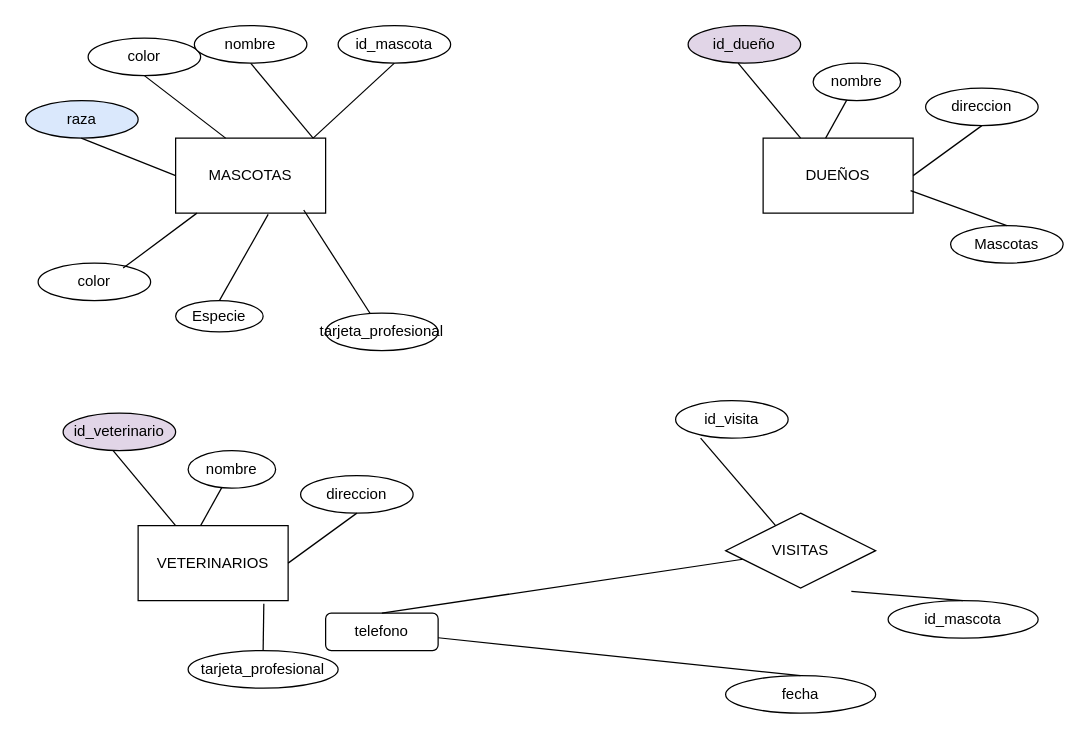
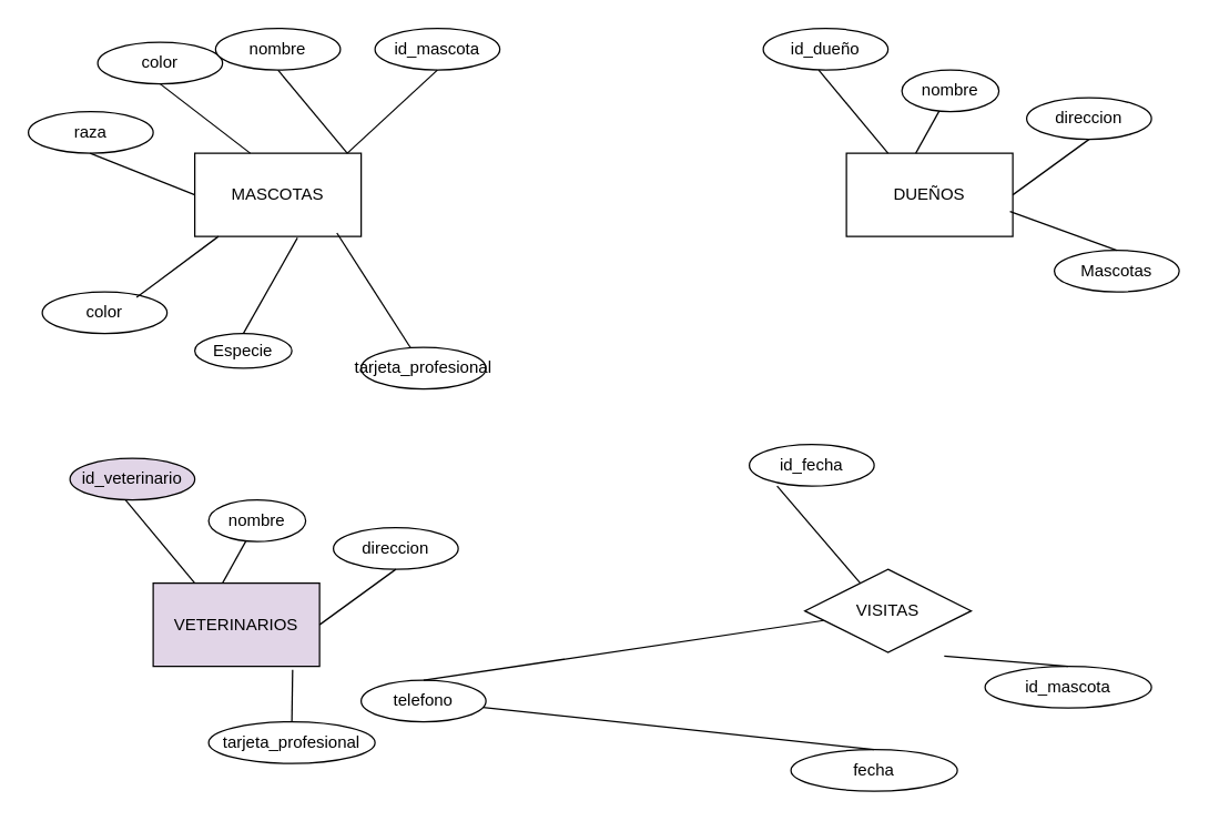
  <mxCell id="0" />
  <mxCell id="1" parent="0" />
  <mxCell id="2" value="MASCOTAS" style="rounded=0;whiteSpace=wrap;html=1;" parent="1" vertex="1"><mxGeometry x="140" y="110" width="120" height="60" as="geometry" /></mxCell>
  <mxCell id="3" value="" style="endArrow=none;html=1;rounded=0;entryX=0.5;entryY=1;entryDx=0;entryDy=0;" parent="1" target="4" edge="1"><mxGeometry width="50" height="50" relative="1" as="geometry"><mxPoint x="180" y="110" as="sourcePoint" /><mxPoint x="180" y="70" as="targetPoint" /></mxGeometry></mxCell>
  <mxCell id="4" value="color" style="ellipse;whiteSpace=wrap;html=1;" parent="1" vertex="1"><mxGeometry x="70" y="30" width="90" height="30" as="geometry" /></mxCell>
  <mxCell id="5" value="color" style="ellipse;whiteSpace=wrap;html=1;" parent="1" vertex="1"><mxGeometry x="30" y="210" width="90" height="30" as="geometry" /></mxCell>
  <mxCell id="6" value="Especie" style="ellipse;whiteSpace=wrap;html=1;" parent="1" vertex="1"><mxGeometry x="140" y="240" width="70" height="25" as="geometry" /></mxCell>
- <mxCell id="7" value="raza" style="ellipse;whiteSpace=wrap;html=1;fillColor=#dae8fc;" parent="1" vertex="1"><mxGeometry x="20" y="80" width="90" height="30" as="geometry" /></mxCell>
+ <mxCell id="7" value="raza" style="ellipse;whiteSpace=wrap;html=1;" parent="1" vertex="1"><mxGeometry x="20" y="80" width="90" height="30" as="geometry" /></mxCell>
  <mxCell id="8" value="" style="endArrow=none;html=1;rounded=0;exitX=0.756;exitY=0.133;exitDx=0;exitDy=0;exitPerimeter=0;entryX=0.142;entryY=1;entryDx=0;entryDy=0;entryPerimeter=0;" parent="1" source="5" target="2" edge="1"><mxGeometry width="50" height="50" relative="1" as="geometry"><mxPoint x="184.5" y="210" as="sourcePoint" /><mxPoint x="184.5" y="170" as="targetPoint" /></mxGeometry></mxCell>
  <mxCell id="9" value="" style="endArrow=none;html=1;rounded=0;entryX=0.5;entryY=0;entryDx=0;entryDy=0;exitX=0.617;exitY=1.017;exitDx=0;exitDy=0;exitPerimeter=0;" parent="1" source="2" target="6" edge="1"><mxGeometry width="50" height="50" relative="1" as="geometry"><mxPoint x="160" y="310" as="sourcePoint" /><mxPoint x="160" y="270" as="targetPoint" /></mxGeometry></mxCell>
  <mxCell id="10" value="" style="endArrow=none;html=1;rounded=0;exitX=0;exitY=0.5;exitDx=0;exitDy=0;" parent="1" source="2" edge="1"><mxGeometry width="50" height="50" relative="1" as="geometry"><mxPoint x="64.5" y="150" as="sourcePoint" /><mxPoint x="64.5" y="110" as="targetPoint" /></mxGeometry></mxCell>
  <mxCell id="11" value="DUEÑOS" style="rounded=0;whiteSpace=wrap;html=1;" parent="1" vertex="1"><mxGeometry x="610" y="110" width="120" height="60" as="geometry" /></mxCell>
  <mxCell id="12" value="" style="endArrow=none;html=1;rounded=0;exitX=1;exitY=0;exitDx=0;exitDy=0;" parent="1" source="20" edge="1"><mxGeometry width="50" height="50" relative="1" as="geometry"><mxPoint x="694.5" y="115" as="sourcePoint" /><mxPoint x="694.5" y="75" as="targetPoint" /></mxGeometry></mxCell>
  <mxCell id="13" value="direccion" style="ellipse;whiteSpace=wrap;html=1;" parent="1" vertex="1"><mxGeometry x="740" y="70" width="90" height="30" as="geometry" /></mxCell>
- <mxCell id="14" value="id_dueño" style="ellipse;whiteSpace=wrap;html=1;fillColor=#e1d5e7;" parent="1" vertex="1"><mxGeometry x="550" y="20" width="90" height="30" as="geometry" /></mxCell>
+ <mxCell id="14" value="id_dueño" style="ellipse;whiteSpace=wrap;html=1;" parent="1" vertex="1"><mxGeometry x="550" y="20" width="90" height="30" as="geometry" /></mxCell>
  <mxCell id="15" value="" style="endArrow=none;html=1;rounded=0;entryX=0.5;entryY=1;entryDx=0;entryDy=0;exitX=1;exitY=0.5;exitDx=0;exitDy=0;" parent="1" source="11" target="13" edge="1"><mxGeometry width="50" height="50" relative="1" as="geometry"><mxPoint x="864.04" y="70" as="sourcePoint" /><mxPoint x="810" y="168.98" as="targetPoint" /></mxGeometry></mxCell>
  <mxCell id="16" value="" style="endArrow=none;html=1;rounded=0;exitX=0.25;exitY=0;exitDx=0;exitDy=0;" parent="1" source="11" edge="1"><mxGeometry width="50" height="50" relative="1" as="geometry"><mxPoint x="665.5" y="80" as="sourcePoint" /><mxPoint x="590" y="50" as="targetPoint" /></mxGeometry></mxCell>
  <mxCell id="17" value="" style="endArrow=none;html=1;rounded=0;entryX=0.5;entryY=1;entryDx=0;entryDy=0;" parent="1" target="18" edge="1"><mxGeometry width="50" height="50" relative="1" as="geometry"><mxPoint x="250" y="110" as="sourcePoint" /><mxPoint x="250" y="70" as="targetPoint" /></mxGeometry></mxCell>
  <mxCell id="18" value="nombre" style="ellipse;whiteSpace=wrap;html=1;" parent="1" vertex="1"><mxGeometry x="155" y="20" width="90" height="30" as="geometry" /></mxCell>
  <mxCell id="19" value="" style="endArrow=none;html=1;rounded=0;exitX=1;exitY=0;exitDx=0;exitDy=0;" parent="1" target="20" edge="1"><mxGeometry width="50" height="50" relative="1" as="geometry"><mxPoint x="660" y="110" as="sourcePoint" /><mxPoint x="694.5" y="75" as="targetPoint" /></mxGeometry></mxCell>
  <mxCell id="20" value="nombre" style="ellipse;whiteSpace=wrap;html=1;" parent="1" vertex="1"><mxGeometry x="650" y="50" width="70" height="30" as="geometry" /></mxCell>
  <mxCell id="21" value="Mascotas" style="ellipse;whiteSpace=wrap;html=1;" parent="1" vertex="1"><mxGeometry x="760" y="180" width="90" height="30" as="geometry" /></mxCell>
  <mxCell id="22" value="" style="endArrow=none;html=1;rounded=0;exitX=0.5;exitY=0;exitDx=0;exitDy=0;entryX=0.983;entryY=0.7;entryDx=0;entryDy=0;entryPerimeter=0;" parent="1" source="21" target="11" edge="1"><mxGeometry width="50" height="50" relative="1" as="geometry"><mxPoint x="914.5" y="180" as="sourcePoint" /><mxPoint x="868.52" y="125" as="targetPoint" /></mxGeometry></mxCell>
- <mxCell id="23" value="VETERINARIOS" style="rounded=0;whiteSpace=wrap;html=1;" parent="1" vertex="1"><mxGeometry x="110" y="420" width="120" height="60" as="geometry" /></mxCell>
+ <mxCell id="23" value="VETERINARIOS" style="rounded=0;whiteSpace=wrap;html=1;fillColor=#e1d5e7;" parent="1" vertex="1"><mxGeometry x="110" y="420" width="120" height="60" as="geometry" /></mxCell>
  <mxCell id="24" value="" style="endArrow=none;html=1;rounded=0;exitX=1;exitY=0;exitDx=0;exitDy=0;" parent="1" source="32" edge="1"><mxGeometry width="50" height="50" relative="1" as="geometry"><mxPoint x="194.5" y="425" as="sourcePoint" /><mxPoint x="194.5" y="385" as="targetPoint" /></mxGeometry></mxCell>
  <mxCell id="25" value="tarjeta_profesional" style="ellipse;whiteSpace=wrap;html=1;" parent="1" vertex="1"><mxGeometry x="150" y="520" width="120" height="30" as="geometry" /></mxCell>
  <mxCell id="26" value="direccion" style="ellipse;whiteSpace=wrap;html=1;" parent="1" vertex="1"><mxGeometry x="240" y="380" width="90" height="30" as="geometry" /></mxCell>
  <mxCell id="27" value="id_veterinario" style="ellipse;whiteSpace=wrap;html=1;fillColor=#e1d5e7;" parent="1" vertex="1"><mxGeometry x="50" y="330" width="90" height="30" as="geometry" /></mxCell>
  <mxCell id="28" value="" style="endArrow=none;html=1;rounded=0;exitX=0.5;exitY=0;exitDx=0;exitDy=0;entryX=0.838;entryY=1.042;entryDx=0;entryDy=0;entryPerimeter=0;" parent="1" source="25" target="23" edge="1"><mxGeometry width="50" height="50" relative="1" as="geometry"><mxPoint x="154.5" y="520" as="sourcePoint" /><mxPoint x="154.5" y="480" as="targetPoint" /></mxGeometry></mxCell>
  <mxCell id="29" value="" style="endArrow=none;html=1;rounded=0;entryX=0.5;entryY=1;entryDx=0;entryDy=0;exitX=1;exitY=0.5;exitDx=0;exitDy=0;" parent="1" source="23" target="26" edge="1"><mxGeometry width="50" height="50" relative="1" as="geometry"><mxPoint x="364.04" y="380" as="sourcePoint" /><mxPoint x="310" y="478.98" as="targetPoint" /></mxGeometry></mxCell>
  <mxCell id="30" value="" style="endArrow=none;html=1;rounded=0;exitX=0.25;exitY=0;exitDx=0;exitDy=0;" parent="1" source="23" edge="1"><mxGeometry width="50" height="50" relative="1" as="geometry"><mxPoint x="165.5" y="390" as="sourcePoint" /><mxPoint x="90" y="360" as="targetPoint" /></mxGeometry></mxCell>
  <mxCell id="31" value="" style="endArrow=none;html=1;rounded=0;exitX=1;exitY=0;exitDx=0;exitDy=0;" parent="1" target="32" edge="1"><mxGeometry width="50" height="50" relative="1" as="geometry"><mxPoint x="160" y="420" as="sourcePoint" /><mxPoint x="194.5" y="385" as="targetPoint" /></mxGeometry></mxCell>
  <mxCell id="32" value="nombre" style="ellipse;whiteSpace=wrap;html=1;" parent="1" vertex="1"><mxGeometry x="150" y="360" width="70" height="30" as="geometry" /></mxCell>
- <mxCell id="33" value="telefono" style="whiteSpace=wrap;html=1;rounded=1;" parent="1" vertex="1"><mxGeometry x="260" y="490" width="90" height="30" as="geometry" /></mxCell>
+ <mxCell id="33" value="telefono" style="ellipse;whiteSpace=wrap;html=1;" parent="1" vertex="1"><mxGeometry x="260" y="490" width="90" height="30" as="geometry" /></mxCell>
  <mxCell id="34" value="" style="endArrow=none;html=1;rounded=0;exitX=0.5;exitY=0;exitDx=0;exitDy=0;" parent="1" source="33" target="35" edge="1"><mxGeometry width="50" height="50" relative="1" as="geometry"><mxPoint x="414.5" y="490" as="sourcePoint" /><mxPoint x="368.52" y="435" as="targetPoint" /></mxGeometry></mxCell>
  <mxCell id="35" value="VISITAS" style="rhombus;whiteSpace=wrap;html=1;" parent="1" vertex="1"><mxGeometry x="580" y="410" width="120" height="60" as="geometry" /></mxCell>
  <mxCell id="36" value="id_mascota" style="ellipse;whiteSpace=wrap;html=1;" parent="1" vertex="1"><mxGeometry x="710" y="480" width="120" height="30" as="geometry" /></mxCell>
- <mxCell id="37" value="id_visita" style="ellipse;whiteSpace=wrap;html=1;" parent="1" vertex="1"><mxGeometry x="540" y="320" width="90" height="30" as="geometry" /></mxCell>
+ <mxCell id="37" value="id_fecha" style="ellipse;whiteSpace=wrap;html=1;" parent="1" vertex="1"><mxGeometry x="540" y="320" width="90" height="30" as="geometry" /></mxCell>
  <mxCell id="38" value="" style="endArrow=none;html=1;rounded=0;exitX=0.5;exitY=0;exitDx=0;exitDy=0;entryX=0.838;entryY=1.042;entryDx=0;entryDy=0;entryPerimeter=0;" parent="1" source="36" target="35" edge="1"><mxGeometry width="50" height="50" relative="1" as="geometry"><mxPoint x="624.5" y="510" as="sourcePoint" /><mxPoint x="624.5" y="470" as="targetPoint" /></mxGeometry></mxCell>
  <mxCell id="39" value="" style="endArrow=none;html=1;rounded=0;exitX=0.25;exitY=0;exitDx=0;exitDy=0;" parent="1" source="35" edge="1"><mxGeometry width="50" height="50" relative="1" as="geometry"><mxPoint x="635.5" y="380" as="sourcePoint" /><mxPoint x="560" y="350" as="targetPoint" /></mxGeometry></mxCell>
  <mxCell id="40" value="" style="endArrow=none;html=1;rounded=0;exitX=0.854;exitY=0.958;exitDx=0;exitDy=0;exitPerimeter=0;" parent="1" source="2" target="41" edge="1"><mxGeometry width="50" height="50" relative="1" as="geometry"><mxPoint x="320" y="230" as="sourcePoint" /><mxPoint x="354.5" y="195" as="targetPoint" /></mxGeometry></mxCell>
  <mxCell id="41" value="tarjeta_profesional" style="ellipse;whiteSpace=wrap;html=1;" parent="1" vertex="1"><mxGeometry x="260" y="250" width="90" height="30" as="geometry" /></mxCell>
- <mxCell id="42" value="fecha" style="ellipse;whiteSpace=wrap;html=1;" parent="1" vertex="1"><mxGeometry x="580" y="540" width="120" height="30" as="geometry" /></mxCell>
+ <mxCell id="42" value="fecha" style="ellipse;whiteSpace=wrap;html=1;" parent="1" vertex="1"><mxGeometry x="570" y="540" width="120" height="30" as="geometry" /></mxCell>
  <mxCell id="43" value="" style="endArrow=none;html=1;rounded=0;exitX=0.5;exitY=0;exitDx=0;exitDy=0;" parent="1" source="42" target="33" edge="1"><mxGeometry width="50" height="50" relative="1" as="geometry"><mxPoint x="494.5" y="510" as="sourcePoint" /><mxPoint x="551" y="473" as="targetPoint" /></mxGeometry></mxCell>
  <mxCell id="44" value="id_mascota" style="ellipse;whiteSpace=wrap;html=1;" parent="1" vertex="1"><mxGeometry x="270" y="20" width="90" height="30" as="geometry" /></mxCell>
  <mxCell id="45" value="" style="endArrow=none;html=1;rounded=0;entryX=0.5;entryY=1;entryDx=0;entryDy=0;" parent="1" target="44" edge="1"><mxGeometry width="50" height="50" relative="1" as="geometry"><mxPoint x="250" y="110" as="sourcePoint" /><mxPoint x="250" y="70" as="targetPoint" /></mxGeometry></mxCell>
